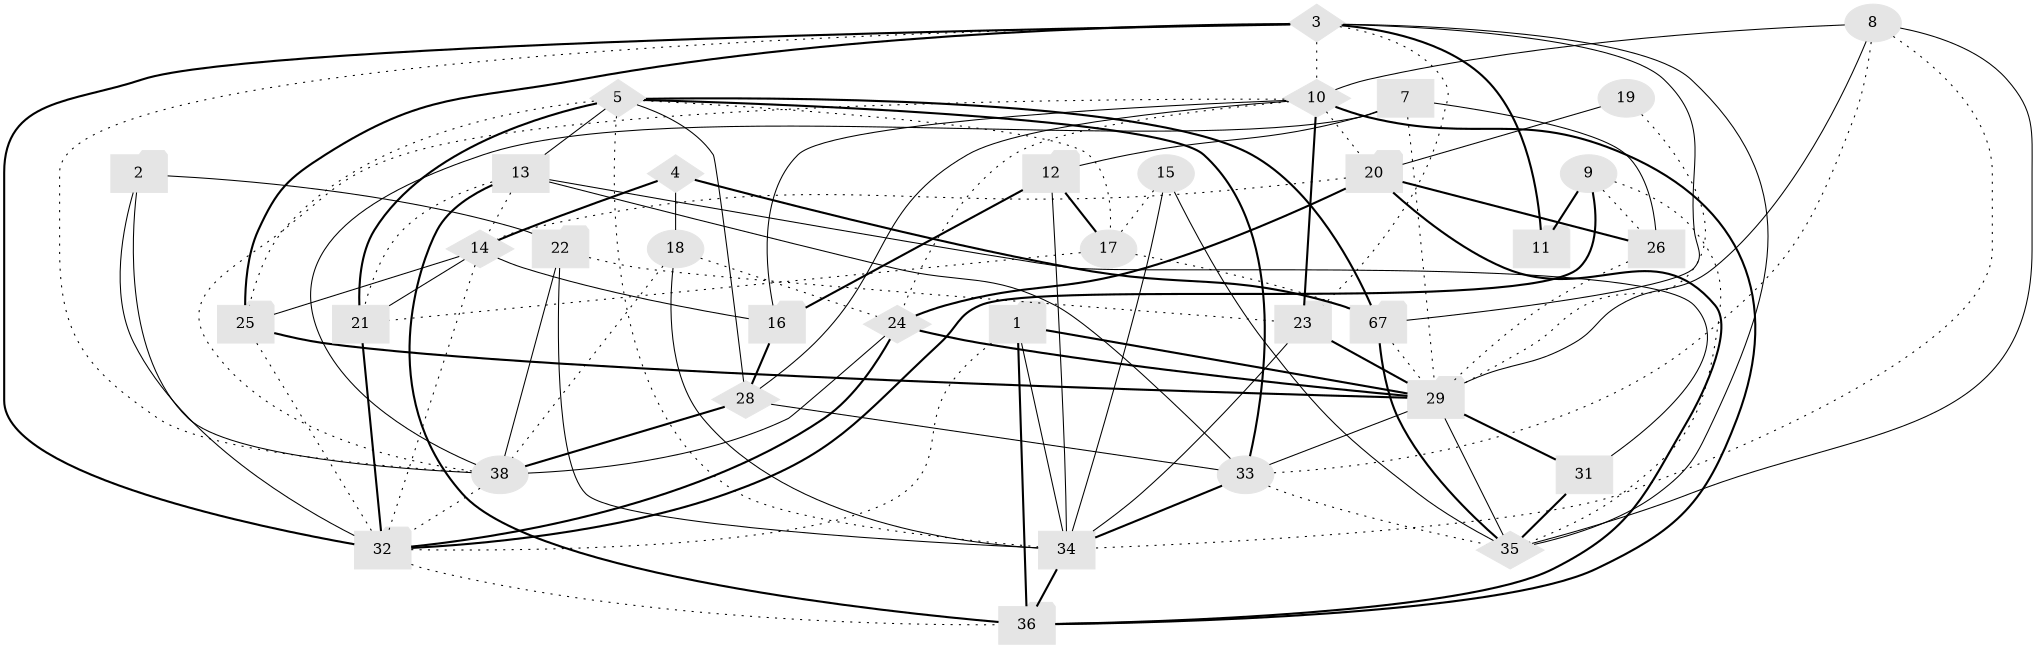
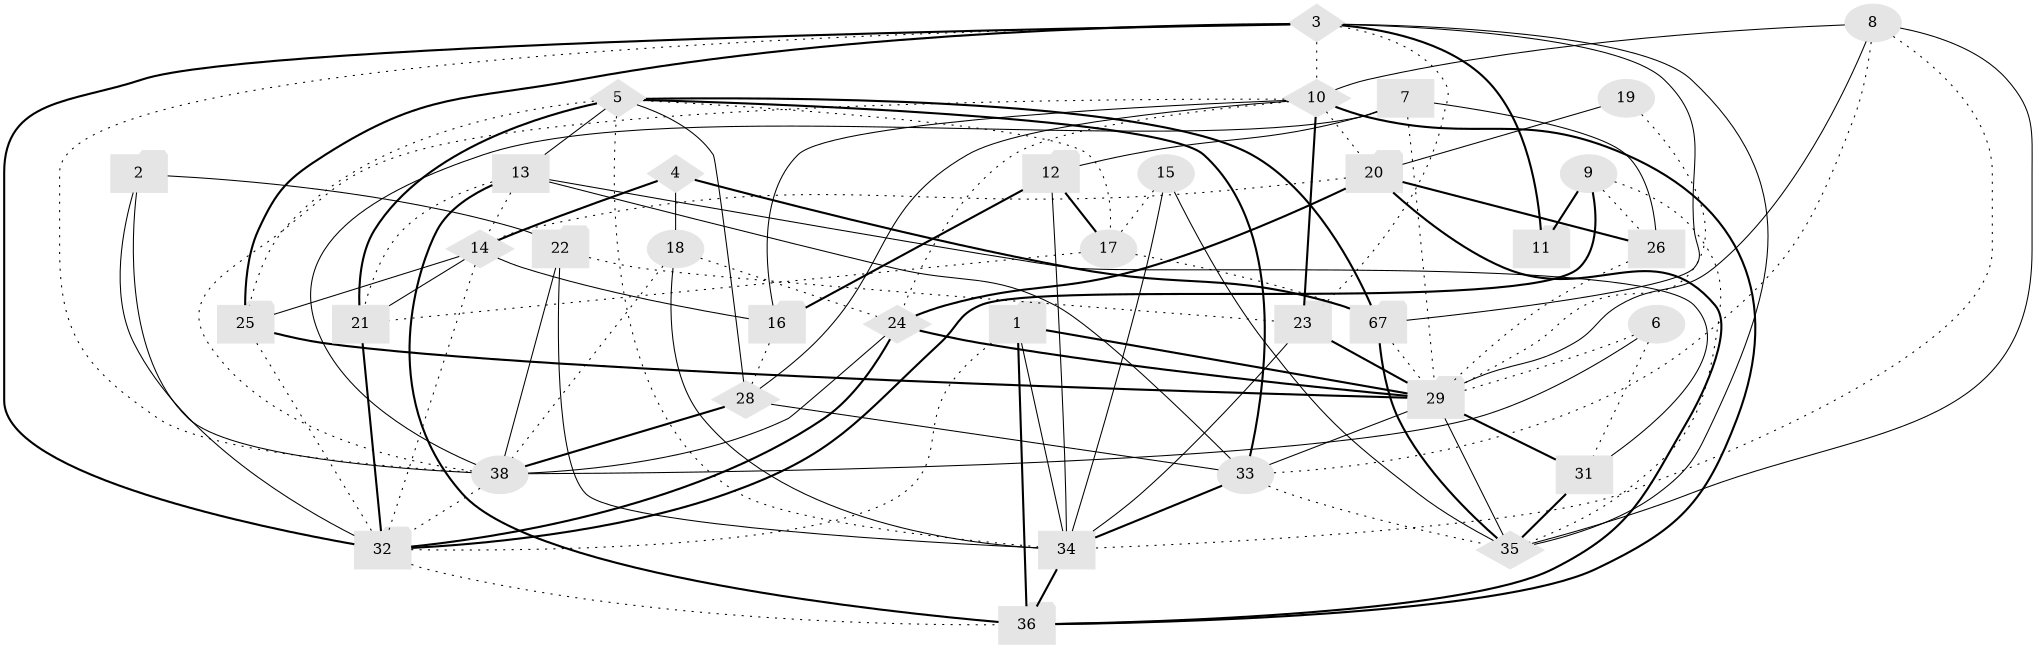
  graph {
    node [color=gray90 shape=folder style=filled]
    edge [style=solid weight=1.0]
    1
    29
    32
    34 [shape=box]
    36
    35 [shape=diamond]
    33 [shape=ellipse]
    31 [shape=box]
    2
    22
    n11 [label=38 shape=ellipse]
    23
    3 [shape=diamond]
    10 [shape=diamond]
    11
    25
    n17 [label=67]
    28 [shape=diamond]
    16
    20
    24 [shape=diamond]
    4 [shape=diamond]
    14 [shape=diamond]
    18 [shape=ellipse]
    21 [shape=box]
    5 [shape=diamond]
    13 [shape=box]
    17 [shape=ellipse]
+   6 [shape=ellipse]
    7 [shape=box]
    12
    26 [shape=box]
    8 [shape=ellipse]
    9 [shape=ellipse]
    15 [shape=ellipse]
    19 [shape=ellipse]
    1 -- 29 [style=bold]
    1 -- 32 [style=dotted]
    1 -- 34
    1 -- 36 [style=bold]
    29 -- 35
    29 -- 33
    29 -- 31 [style=bold]
    32 -- 36 [style=dotted]
    34 -- 36 [style=bold]
    33 -- 34 [style=bold]
    33 -- 35 [style=dotted]
    31 -- 35 [style=bold]
    2 -- 32
    2 -- 22
    2 -- n11
    22 -- 34
    22 -- n11
    22 -- 23 [style=dotted weight=2.0]
    n11 -- 32 [style=dotted]
    23 -- 29 [style=bold weight=2.0]
    23 -- 34
    3 -- 32 [style=bold]
    3 -- 35
    3 -- n11 [style=dotted]
    3 -- 23 [style=dotted]
    3 -- 10 [style=dotted weight=2.0]
    3 -- 11 [style=bold]
    3 -- 25 [style=bold]
    3 -- n17
    10 -- 36 [style=bold]
    10 -- n11 [style=dotted]
    10 -- 23 [style=bold]
    10 -- 28
    10 -- 16
    10 -- 20 [style=dotted]
    10 -- 24 [style=dotted]
    25 -- 29 [style=bold weight=2.0]
    25 -- 32 [style=dotted]
    n17 -- 29 [style=dotted]
    n17 -- 35 [style=bold]
    28 -- 33
    28 -- n11 [style=bold]
-   16 -- 28 [style=bold]
+   16 -- 28 [style=dotted]
    20 -- 36 [style=bold]
    20 -- 24 [style=bold]
    20 -- 14 [style=dotted]
    20 -- 26 [style=bold]
    24 -- 29 [style=bold]
    24 -- 32 [style=bold]
    24 -- n11
    4 -- n17 [style=bold]
    4 -- 14 [style=bold]
    4 -- 18
    14 -- 32 [style=dotted]
    14 -- 25
    14 -- 16
    14 -- 21
    18 -- 34
    18 -- n11 [style=dotted]
    18 -- 24 [style=dotted]
    21 -- 32 [style=bold]
    5 -- 34 [style=dotted]
    5 -- 33 [style=bold]
    5 -- 25 [style=dotted]
    5 -- n17 [style=bold]
    5 -- 28
    5 -- 21 [style=bold weight=2.0]
    5 -- 13
    5 -- 17 [style=dotted]
    13 -- 36 [style=bold]
    13 -- 33
    13 -- 31
    13 -- 14 [style=dotted]
    13 -- 21 [style=dotted]
    17 -- n17 [style=dotted]
    17 -- 21 [style=dotted]
+   6 -- 29 [style=dotted]
+   6 -- 31 [style=dotted]
+   6 -- n11
    7 -- 29 [style=dotted]
    7 -- n11
    7 -- 12
    7 -- 26
    12 -- 34
    12 -- 16 [style=bold]
    12 -- 17 [style=bold]
    26 -- 29 [style=dotted]
    8 -- 29
    8 -- 34 [style=dotted]
    8 -- 35
    8 -- 33 [style=dotted]
    8 -- 10
    9 -- 32 [style=bold]
    9 -- 35 [style=dotted]
    9 -- 11 [style=bold]
    9 -- 26 [style=dotted]
    15 -- 34
    15 -- 35
    15 -- 17 [style=dotted]
    19 -- 29 [style=dotted]
    19 -- 20
  }
